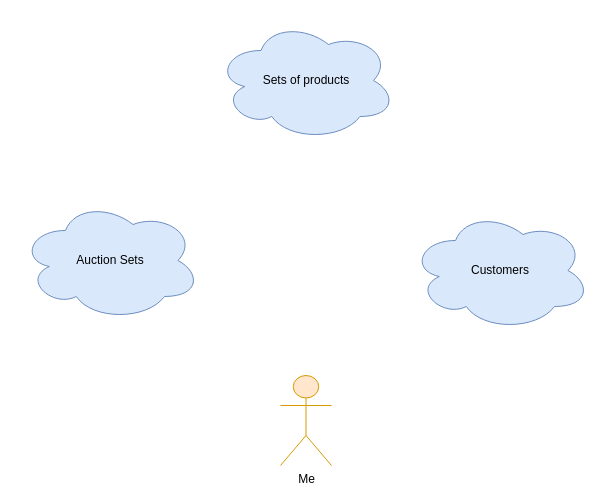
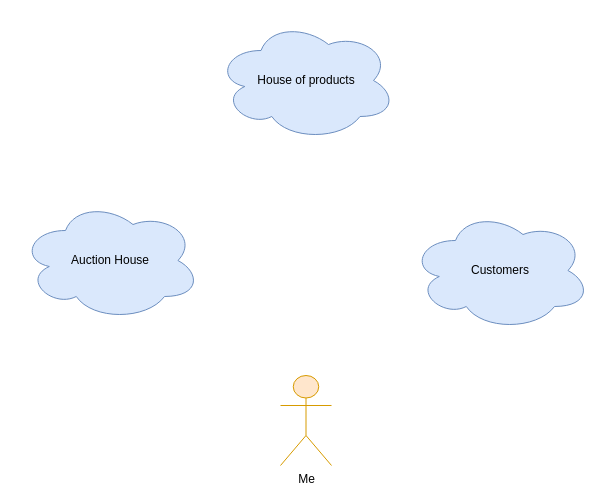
  <mxCell id="0" />
  <mxCell id="1" parent="0" />
  <mxCell id="2" value="Me" style="shape=umlActor;verticalLabelPosition=bottom;verticalAlign=top;html=1;outlineConnect=0;fillColor=#ffe6cc;strokeColor=#d79b00;" vertex="1" parent="1"><mxGeometry x="280" y="375" width="51" height="90" as="geometry" /></mxCell>
- <mxCell id="3" value="Auction Sets" style="ellipse;shape=cloud;whiteSpace=wrap;html=1;fillColor=#dae8fc;strokeColor=#6c8ebf;" vertex="1" parent="1"><mxGeometry x="20" y="200" width="180" height="120" as="geometry" /></mxCell>
- <mxCell id="4" value="Sets of products" style="ellipse;shape=cloud;whiteSpace=wrap;html=1;fillColor=#dae8fc;strokeColor=#6c8ebf;" vertex="1" parent="1"><mxGeometry x="215.5" y="20" width="180" height="120" as="geometry" /></mxCell>
+ <mxCell id="3" value="Auction House" style="ellipse;shape=cloud;whiteSpace=wrap;html=1;fillColor=#dae8fc;strokeColor=#6c8ebf;" vertex="1" parent="1"><mxGeometry x="20" y="200" width="180" height="120" as="geometry" /></mxCell>
+ <mxCell id="4" value="House of products" style="ellipse;shape=cloud;whiteSpace=wrap;html=1;fillColor=#dae8fc;strokeColor=#6c8ebf;" vertex="1" parent="1"><mxGeometry x="215.5" y="20" width="180" height="120" as="geometry" /></mxCell>
  <mxCell id="5" value="Customers" style="ellipse;shape=cloud;whiteSpace=wrap;html=1;fillColor=#dae8fc;strokeColor=#6c8ebf;" vertex="1" parent="1"><mxGeometry x="410" y="210" width="180" height="120" as="geometry" /></mxCell>
